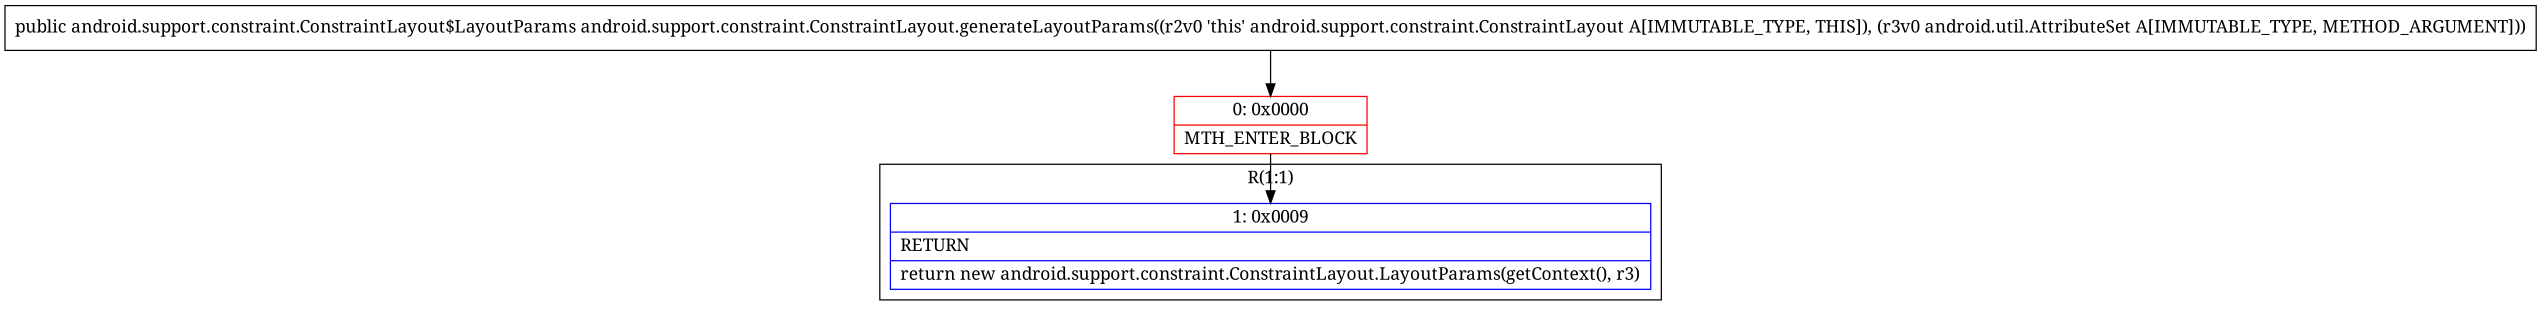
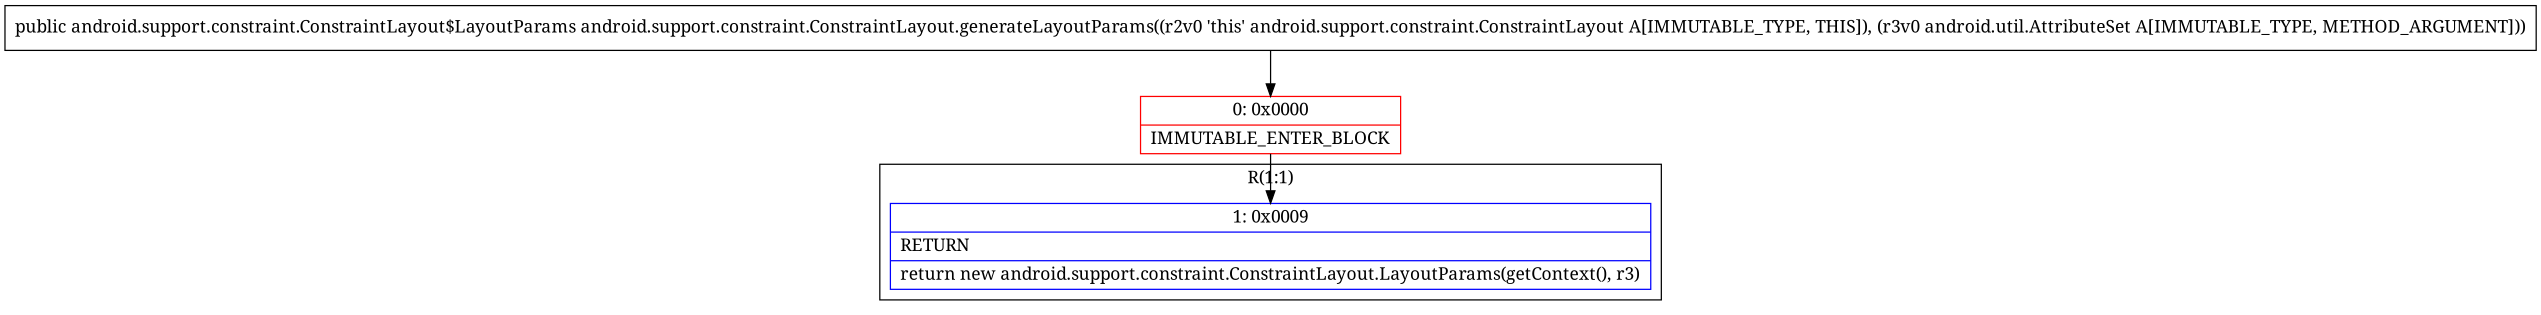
  digraph {
    fontname="Noto Serif"
    node [shape=record fontname="Noto Serif"]
    edge [fontname="Noto Serif"]
    n1 [color=blue label="{1\:\ 0x0009|RETURN\l|return new android.support.constraint.ConstraintLayout.LayoutParams(getContext(), r3)\l}"]
-   n2 [color=red label="{0\:\ 0x0000|MTH_ENTER_BLOCK\l}"]
+   n2 [color=red label="{0\:\ 0x0000|IMMUTABLE_ENTER_BLOCK\l}"]
    n3 [label="{public android.support.constraint.ConstraintLayout$LayoutParams android.support.constraint.ConstraintLayout.generateLayoutParams((r2v0 'this' android.support.constraint.ConstraintLayout A[IMMUTABLE_TYPE, THIS]), (r3v0 android.util.AttributeSet A[IMMUTABLE_TYPE, METHOD_ARGUMENT])) }"]
    subgraph cluster_1 {
      label="R(1:1)"
      n1
    }
    n2 -> n1
    n3 -> n2
  }
